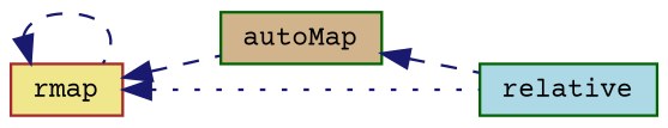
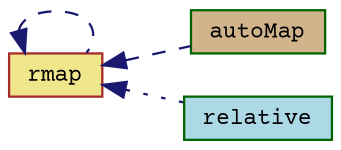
  digraph {
    fontname="Courier Prime"
    rankdir=LR
    node [color=darkgreen fontname="Courier Prime" fontsize=10 shape=record style=filled]
    edge [color=midnightblue dir=back fontname="Courier Prime" fontsize=10 labelfontname=FreeSans labelfontsize=10 style=dashed]
    n1 [color=brown fillcolor=khaki fontcolor=black height=0.2 label=rmap width=0.4]
    n2 [fillcolor=tan height=0.2 label=autoMap width=0.4]
    n3 [fillcolor=lightblue height=0.2 label=relative width=0.4]
    n1 -> n1
    n1 -> n2
    n1 -> n3 [style=dotted]
-   n2 -> n3
  }
